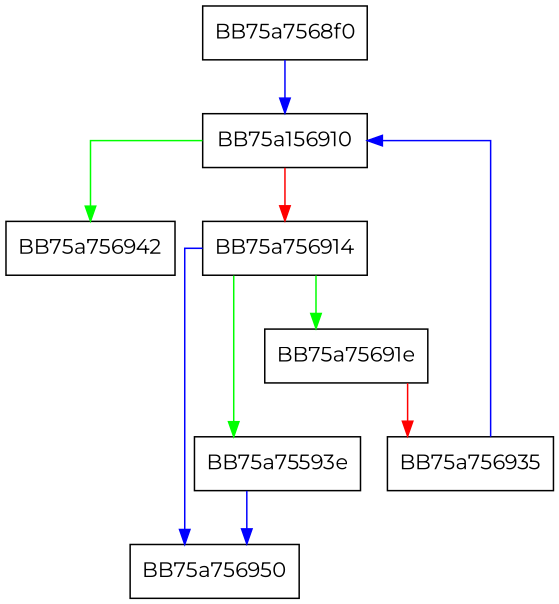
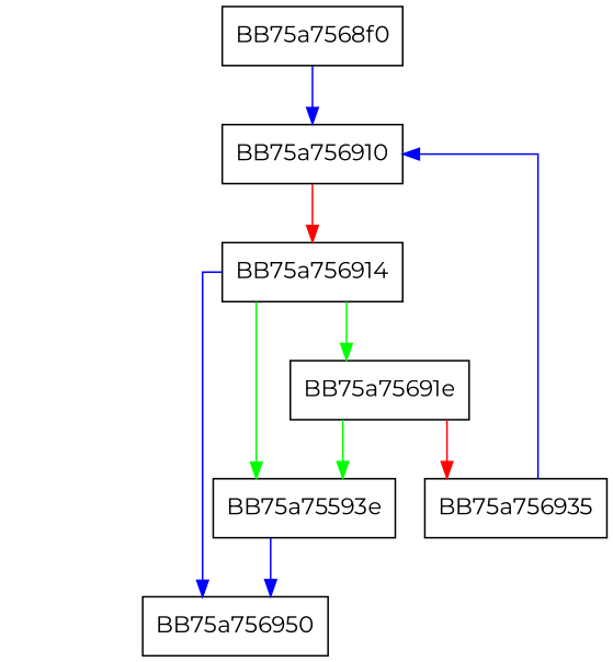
  digraph {
    fontname=Montserrat
    splines=ortho
    node [fontname=Montserrat shape=box]
    edge [color=blue fontname=Montserrat]
    BB75a7568f0
-   BB75a756910 [label=BB75a156910]
-   BB75a756942
+   BB75a756910
    BB75a756914
    BB75a756950
    n6 [label=BB75a75593e]
    BB75a75691e
    BB75a756935
    BB75a7568f0 -> BB75a756910
-   BB75a756910 -> BB75a756942 [color=green]
    BB75a756910 -> BB75a756914 [color=red]
    BB75a756914 -> BB75a756950
    BB75a756914 -> n6 [color=green]
    BB75a756914 -> BB75a75691e [color=green]
    n6 -> BB75a756950
+   BB75a75691e -> n6 [color=green]
    BB75a75691e -> BB75a756935 [color=red]
    BB75a756935 -> BB75a756910
  }
